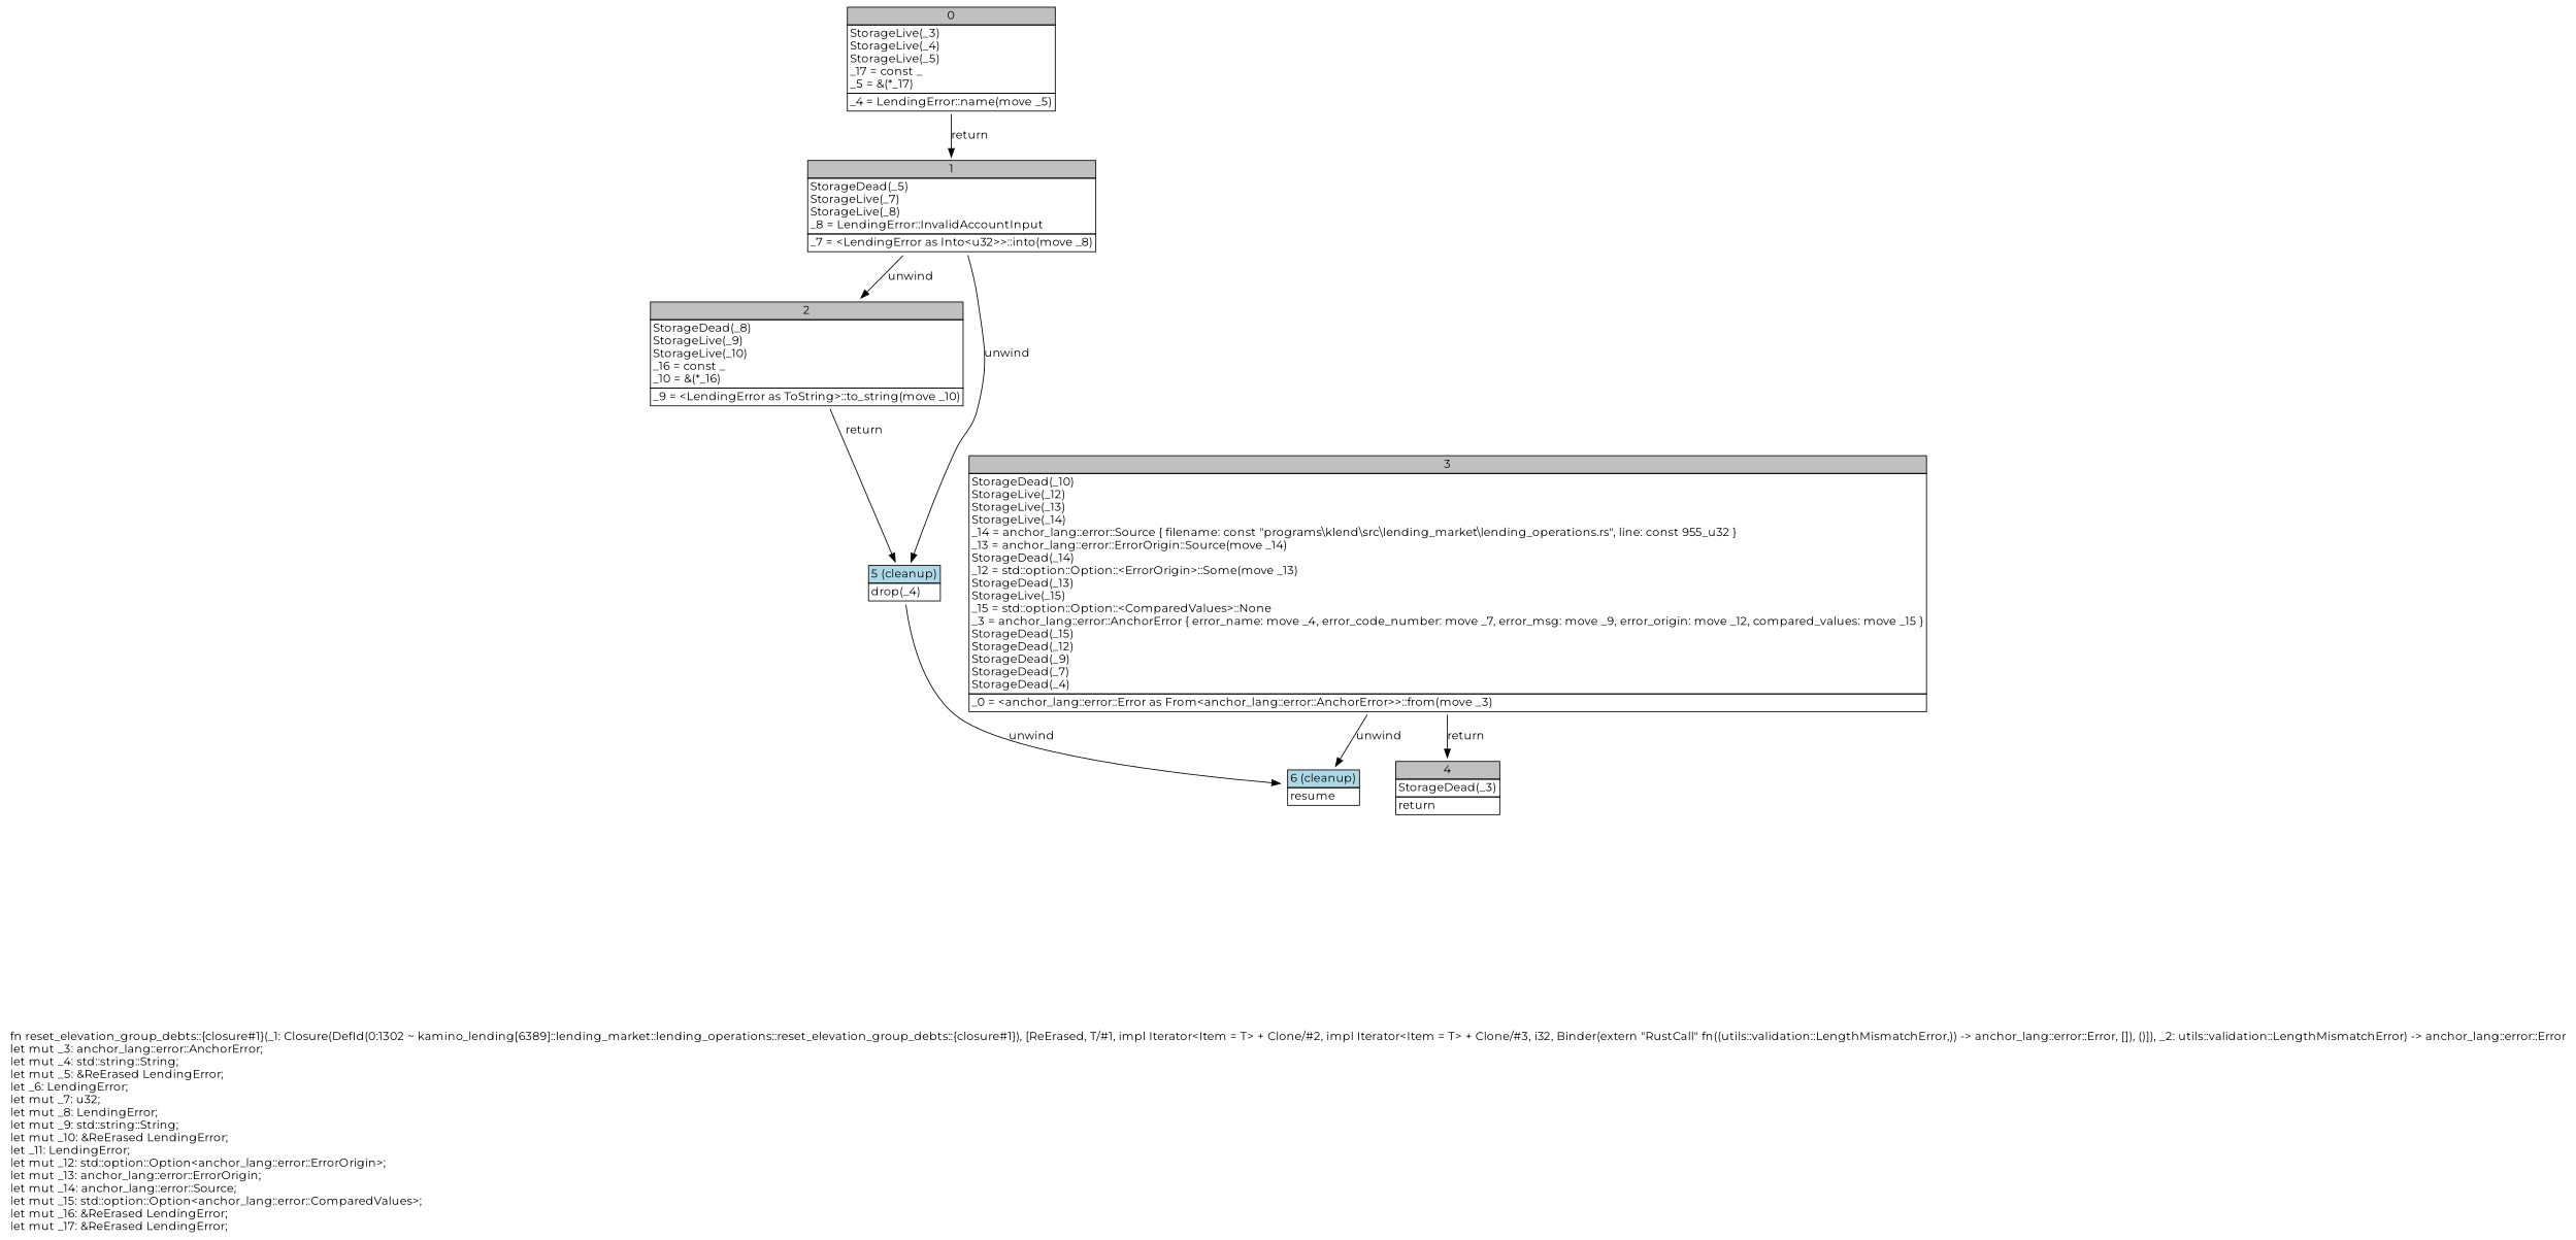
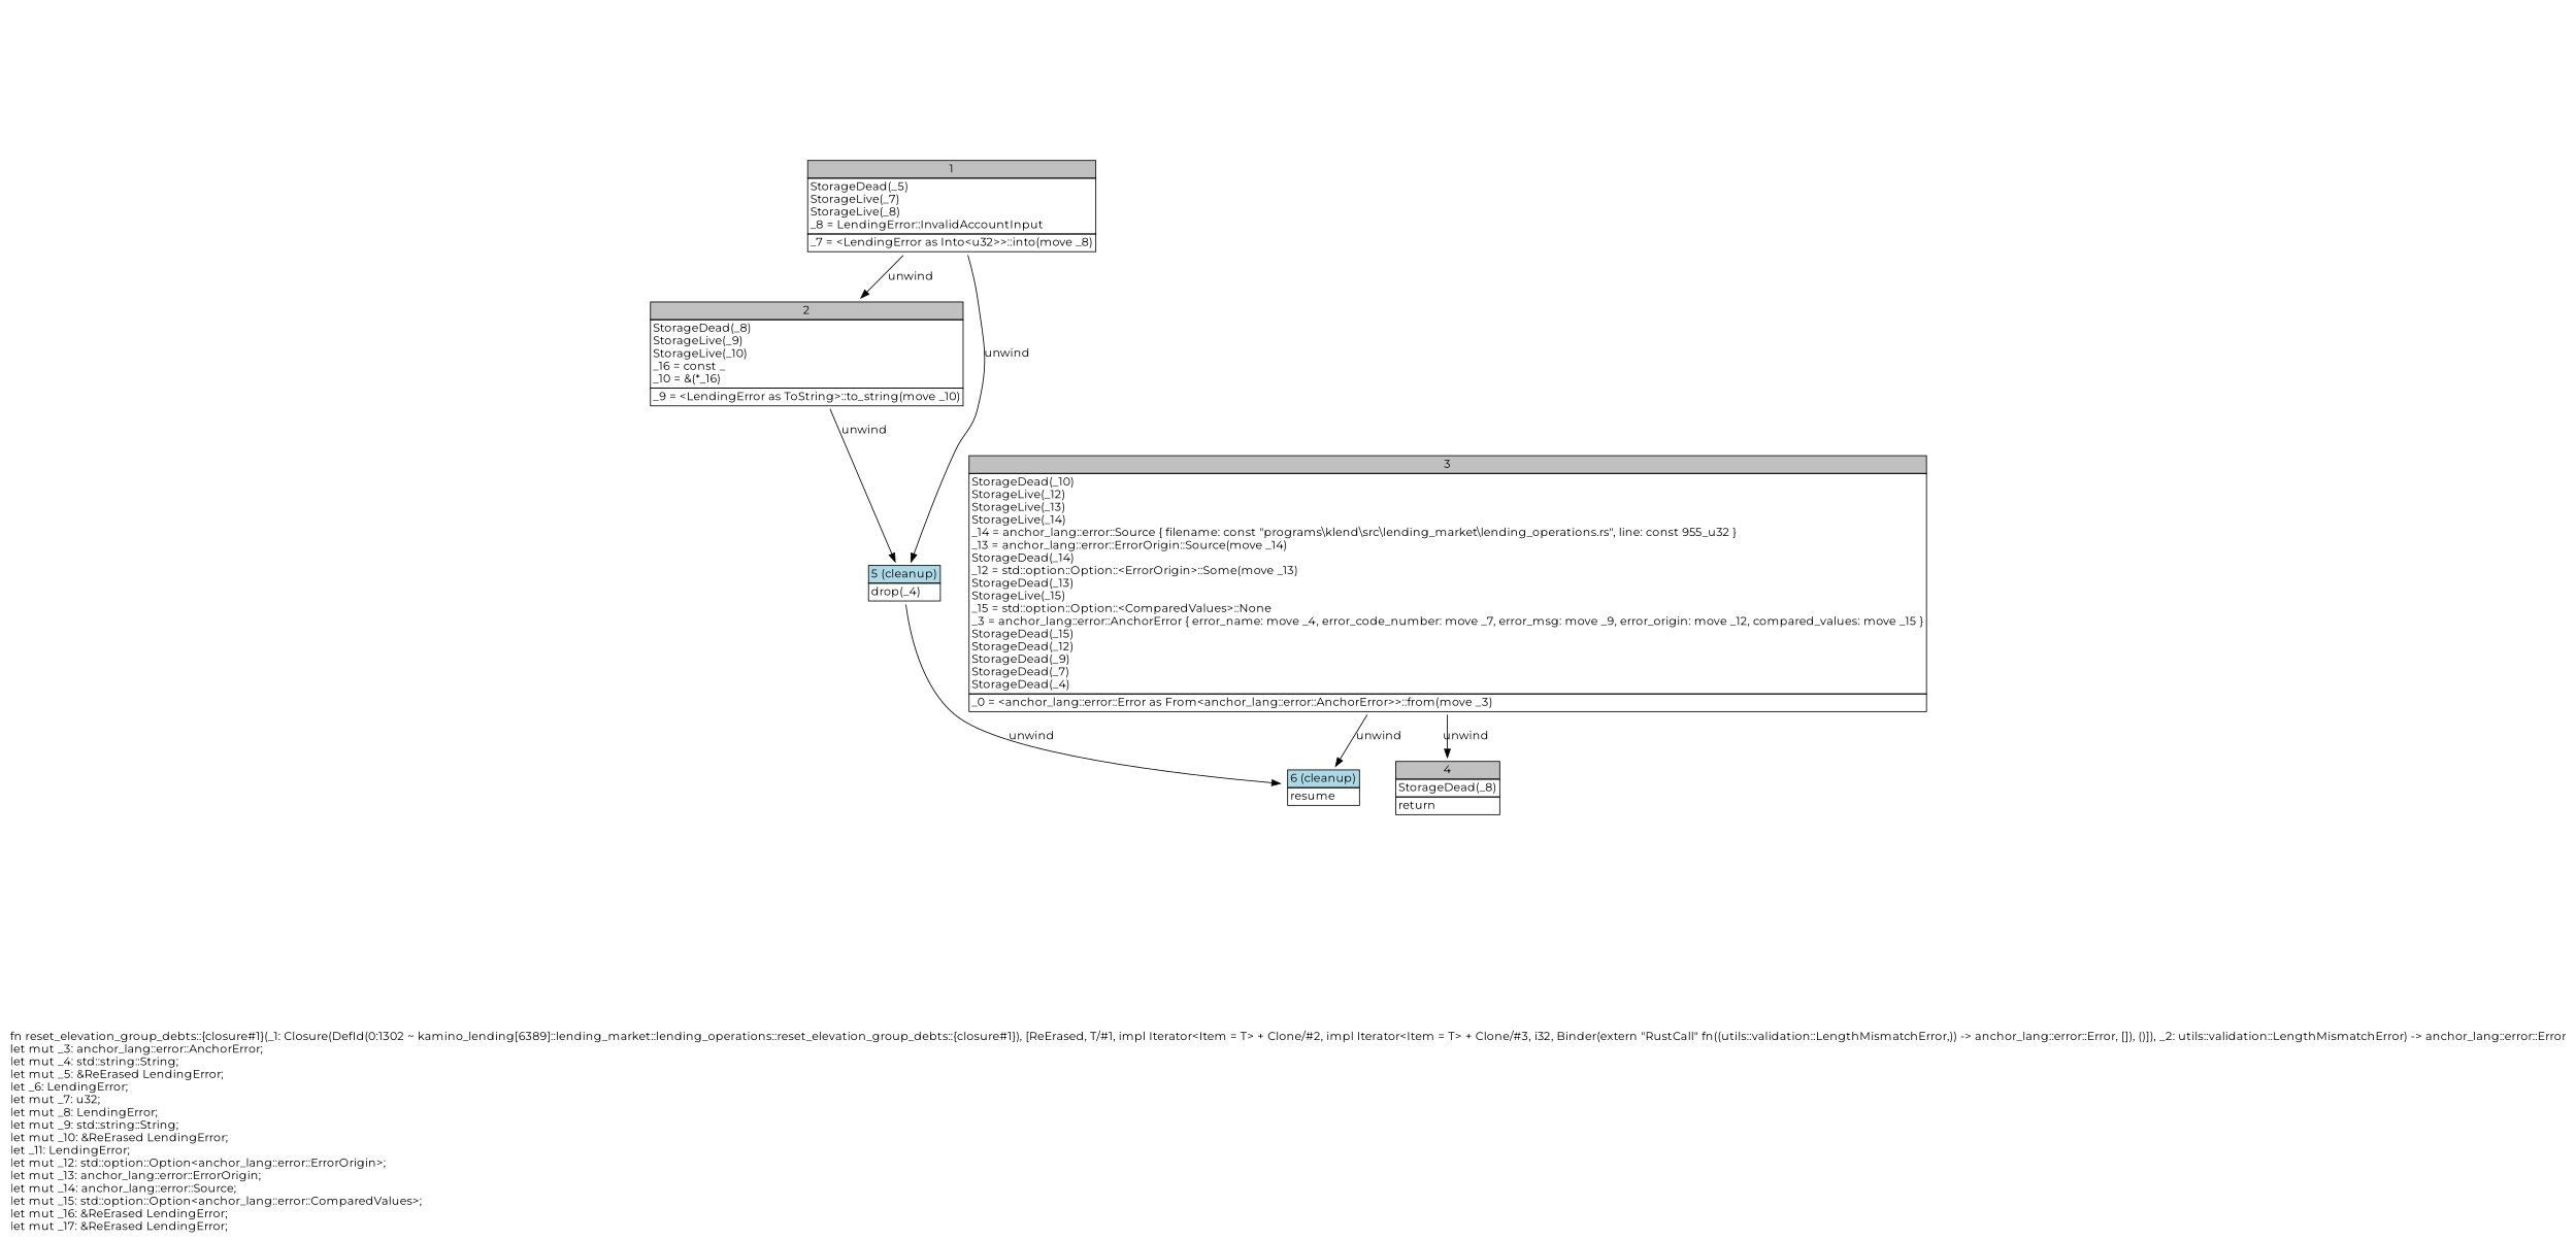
  digraph {
    fontname=Montserrat
    label=<fn reset_elevation_group_debts::{closure#1}(_1: Closure(DefId(0:1302 ~ kamino_lending[6389]::lending_market::lending_operations::reset_elevation_group_debts::{closure#1}), [ReErased, T/#1, impl Iterator&lt;Item = T&gt; + Clone/#2, impl Iterator&lt;Item = T&gt; + Clone/#3, i32, Binder(extern &quot;RustCall&quot; fn((utils::validation::LengthMismatchError,)) -&gt; anchor_lang::error::Error, []), ()]), _2: utils::validation::LengthMismatchError) -&gt; anchor_lang::error::Error<br align="left"/>let mut _3: anchor_lang::error::AnchorError;<br align="left"/>let mut _4: std::string::String;<br align="left"/>let mut _5: &amp;ReErased LendingError;<br align="left"/>let _6: LendingError;<br align="left"/>let mut _7: u32;<br align="left"/>let mut _8: LendingError;<br align="left"/>let mut _9: std::string::String;<br align="left"/>let mut _10: &amp;ReErased LendingError;<br align="left"/>let _11: LendingError;<br align="left"/>let mut _12: std::option::Option&lt;anchor_lang::error::ErrorOrigin&gt;;<br align="left"/>let mut _13: anchor_lang::error::ErrorOrigin;<br align="left"/>let mut _14: anchor_lang::error::Source;<br align="left"/>let mut _15: std::option::Option&lt;anchor_lang::error::ComparedValues&gt;;<br align="left"/>let mut _16: &amp;ReErased LendingError;<br align="left"/>let mut _17: &amp;ReErased LendingError;<br align="left"/>>
    node [fontname=Montserrat shape=none]
    edge [fontname=Montserrat]
-   n1 [label=<<table border="0" cellborder="1" cellspacing="0"><tr><td bgcolor="gray" align="center" colspan="1">0</td></tr><tr><td align="left" balign="left">StorageLive(_3)<br/>StorageLive(_4)<br/>StorageLive(_5)<br/>_17 = const _<br/>_5 = &amp;(*_17)<br/></td></tr><tr><td align="left">_4 = LendingError::name(move _5)</td></tr></table>>]
    n2 [label=<<table border="0" cellborder="1" cellspacing="0"><tr><td bgcolor="gray" align="center" colspan="1">1</td></tr><tr><td align="left" balign="left">StorageDead(_5)<br/>StorageLive(_7)<br/>StorageLive(_8)<br/>_8 = LendingError::InvalidAccountInput<br/></td></tr><tr><td align="left">_7 = &lt;LendingError as Into&lt;u32&gt;&gt;::into(move _8)</td></tr></table>>]
    n3 [label=<<table border="0" cellborder="1" cellspacing="0"><tr><td bgcolor="gray" align="center" colspan="1">2</td></tr><tr><td align="left" balign="left">StorageDead(_8)<br/>StorageLive(_9)<br/>StorageLive(_10)<br/>_16 = const _<br/>_10 = &amp;(*_16)<br/></td></tr><tr><td align="left">_9 = &lt;LendingError as ToString&gt;::to_string(move _10)</td></tr></table>>]
    n4 [label=<<table border="0" cellborder="1" cellspacing="0"><tr><td bgcolor="lightblue" align="center" colspan="1">5 (cleanup)</td></tr><tr><td align="left">drop(_4)</td></tr></table>>]
    n5 [label=<<table border="0" cellborder="1" cellspacing="0"><tr><td bgcolor="lightblue" align="center" colspan="1">6 (cleanup)</td></tr><tr><td align="left">resume</td></tr></table>>]
    n6 [label=<<table border="0" cellborder="1" cellspacing="0"><tr><td bgcolor="gray" align="center" colspan="1">3</td></tr><tr><td align="left" balign="left">StorageDead(_10)<br/>StorageLive(_12)<br/>StorageLive(_13)<br/>StorageLive(_14)<br/>_14 = anchor_lang::error::Source { filename: const &quot;programs\\klend\\src\\lending_market\\lending_operations.rs&quot;, line: const 955_u32 }<br/>_13 = anchor_lang::error::ErrorOrigin::Source(move _14)<br/>StorageDead(_14)<br/>_12 = std::option::Option::&lt;ErrorOrigin&gt;::Some(move _13)<br/>StorageDead(_13)<br/>StorageLive(_15)<br/>_15 = std::option::Option::&lt;ComparedValues&gt;::None<br/>_3 = anchor_lang::error::AnchorError { error_name: move _4, error_code_number: move _7, error_msg: move _9, error_origin: move _12, compared_values: move _15 }<br/>StorageDead(_15)<br/>StorageDead(_12)<br/>StorageDead(_9)<br/>StorageDead(_7)<br/>StorageDead(_4)<br/></td></tr><tr><td align="left">_0 = &lt;anchor_lang::error::Error as From&lt;anchor_lang::error::AnchorError&gt;&gt;::from(move _3)</td></tr></table>>]
-   n7 [label=<<table border="0" cellborder="1" cellspacing="0"><tr><td bgcolor="gray" align="center" colspan="1">4</td></tr><tr><td align="left" balign="left">StorageDead(_3)<br/></td></tr><tr><td align="left">return</td></tr></table>>]
-   n1 -> n2 [label=return]
+   n7 [label=<<table border="0" cellborder="1" cellspacing="0"><tr><td bgcolor="gray" align="center" colspan="1">4</td></tr><tr><td align="left" balign="left">StorageDead(_8)<br/></td></tr><tr><td align="left">return</td></tr></table>>]
    n2 -> n3 [label=unwind]
    n2 -> n4 [label=unwind]
-   n3 -> n4 [label=return]
+   n3 -> n4 [label=unwind]
    n4 -> n5 [label=unwind]
    n6 -> n5 [label=unwind]
-   n6 -> n7 [label=return]
+   n6 -> n7 [label=unwind]
  }
